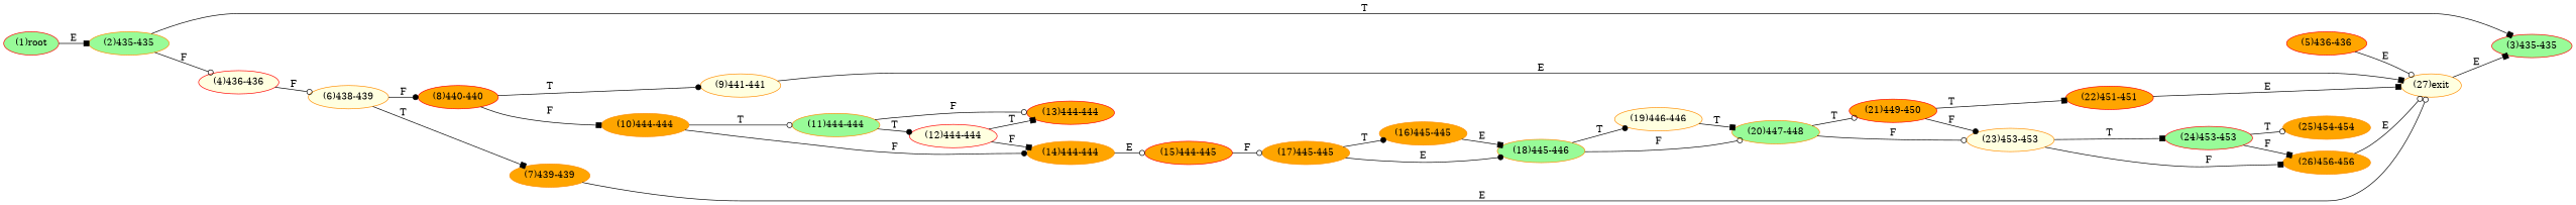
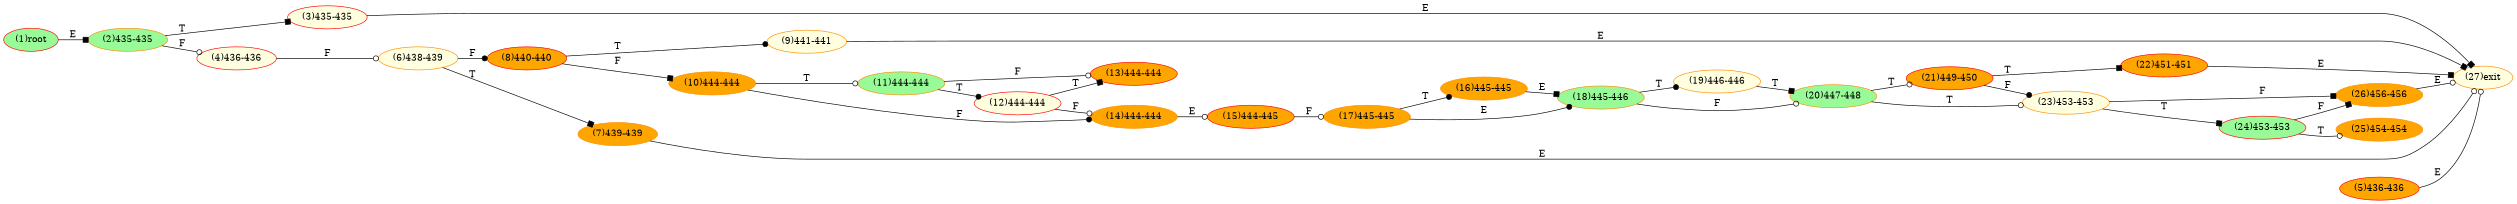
  digraph {
    rankdir=LR
    node [color=darkorange fillcolor=orange style=filled]
    edge [arrowhead=box]
    n1 [color=red fillcolor=palegreen label="(1)root"]
    n2 [fillcolor=palegreen label="(2)435-435"]
-   n3 [color=red fillcolor=palegreen label="(3)435-435"]
+   n3 [color=red fillcolor=lightyellow label="(3)435-435"]
    n4 [color=red fillcolor=lightyellow label="(4)436-436"]
    n5 [fillcolor=lightyellow label="(27)exit"]
    n6 [fillcolor=lightyellow label="(6)438-439"]
    n7 [color=red label="(5)436-436"]
    n8 [label="(7)439-439"]
    n9 [color=red label="(8)440-440"]
    n10 [fillcolor=lightyellow label="(9)441-441"]
    n11 [label="(10)444-444"]
    n12 [fillcolor=palegreen label="(11)444-444"]
    n13 [label="(14)444-444"]
    n14 [color=red fillcolor=lightyellow label="(12)444-444"]
    n15 [color=red label="(13)444-444"]
    n16 [color=red label="(15)444-445"]
    n17 [label="(17)445-445"]
    n18 [label="(16)445-445"]
    n19 [fillcolor=palegreen label="(18)445-446"]
    n20 [fillcolor=lightyellow label="(19)446-446"]
    n21 [fillcolor=palegreen label="(20)447-448"]
    n22 [color=red label="(21)449-450"]
    n23 [fillcolor=lightyellow label="(23)453-453"]
    n24 [label="(26)456-456"]
    n25 [color=red label="(22)451-451"]
    n26 [color=red fillcolor=palegreen label="(24)453-453"]
    n27 [label="(25)454-454"]
    n1 -> n2 [label=E]
    n2 -> n3 [label=T]
    n2 -> n4 [arrowhead=odot label=F]
-   n5 -> n3 [label=E]
+   n3 -> n5 [label=E]
    n4 -> n6 [arrowhead=odot label=F]
    n6 -> n8 [label=T]
    n6 -> n9 [arrowhead=dot label=F]
    n7 -> n5 [arrowhead=odot label=E]
    n8 -> n5 [arrowhead=odot label=E]
    n9 -> n10 [arrowhead=dot label=T]
    n9 -> n11 [label=F]
    n10 -> n5 [label=E]
    n11 -> n12 [arrowhead=odot label=T]
    n11 -> n13 [arrowhead=dot label=F]
    n12 -> n14 [arrowhead=dot label=T]
    n12 -> n15 [arrowhead=odot label=F]
    n13 -> n16 [arrowhead=odot label=E]
-   n14 -> n13 [label=F]
+   n14 -> n13 [arrowhead=odot label=F]
    n14 -> n15 [label=T]
    n16 -> n17 [arrowhead=odot label=F]
    n17 -> n18 [arrowhead=dot label=T]
    n17 -> n19 [arrowhead=dot label=E]
    n18 -> n19 [label=E]
    n19 -> n20 [arrowhead=dot label=T]
    n19 -> n21 [arrowhead=odot label=F]
    n20 -> n21 [label=T]
    n21 -> n22 [arrowhead=odot label=T]
-   n21 -> n23 [arrowhead=odot label=F]
+   n21 -> n23 [arrowhead=odot label=T]
    n22 -> n23 [arrowhead=dot label=F]
    n22 -> n25 [label=T]
    n23 -> n24 [label=F]
    n23 -> n26 [label=T]
    n24 -> n5 [arrowhead=odot label=E]
    n25 -> n5 [label=E]
    n26 -> n24 [label=F]
    n26 -> n27 [arrowhead=odot label=T]
  }
